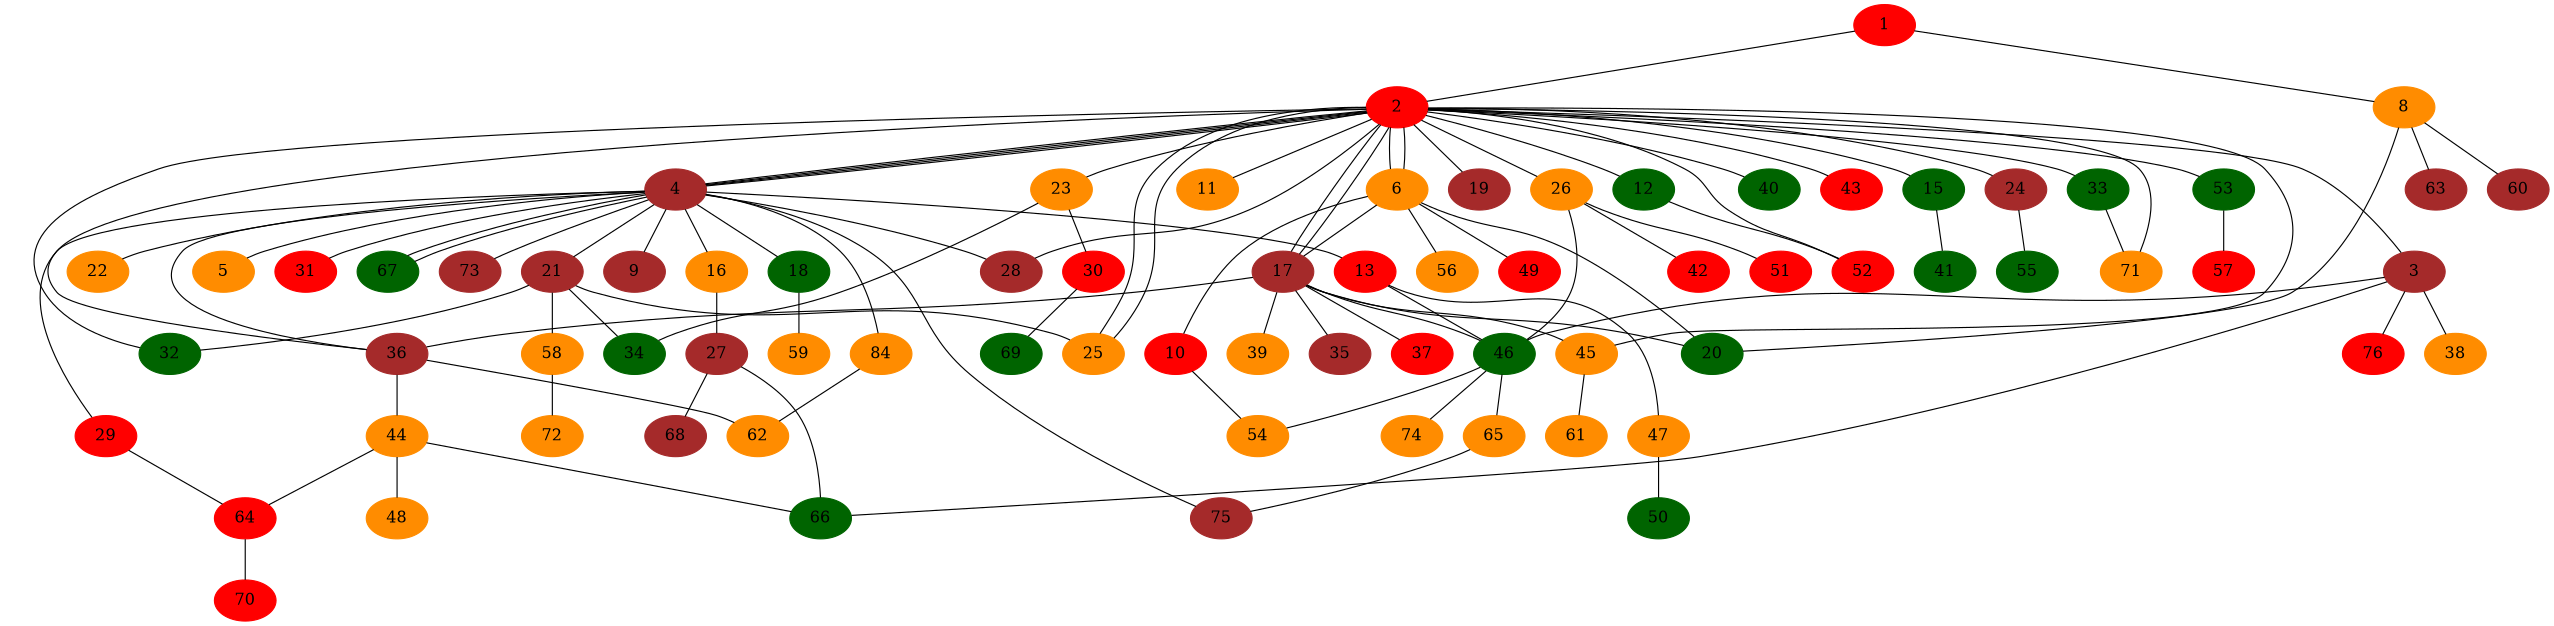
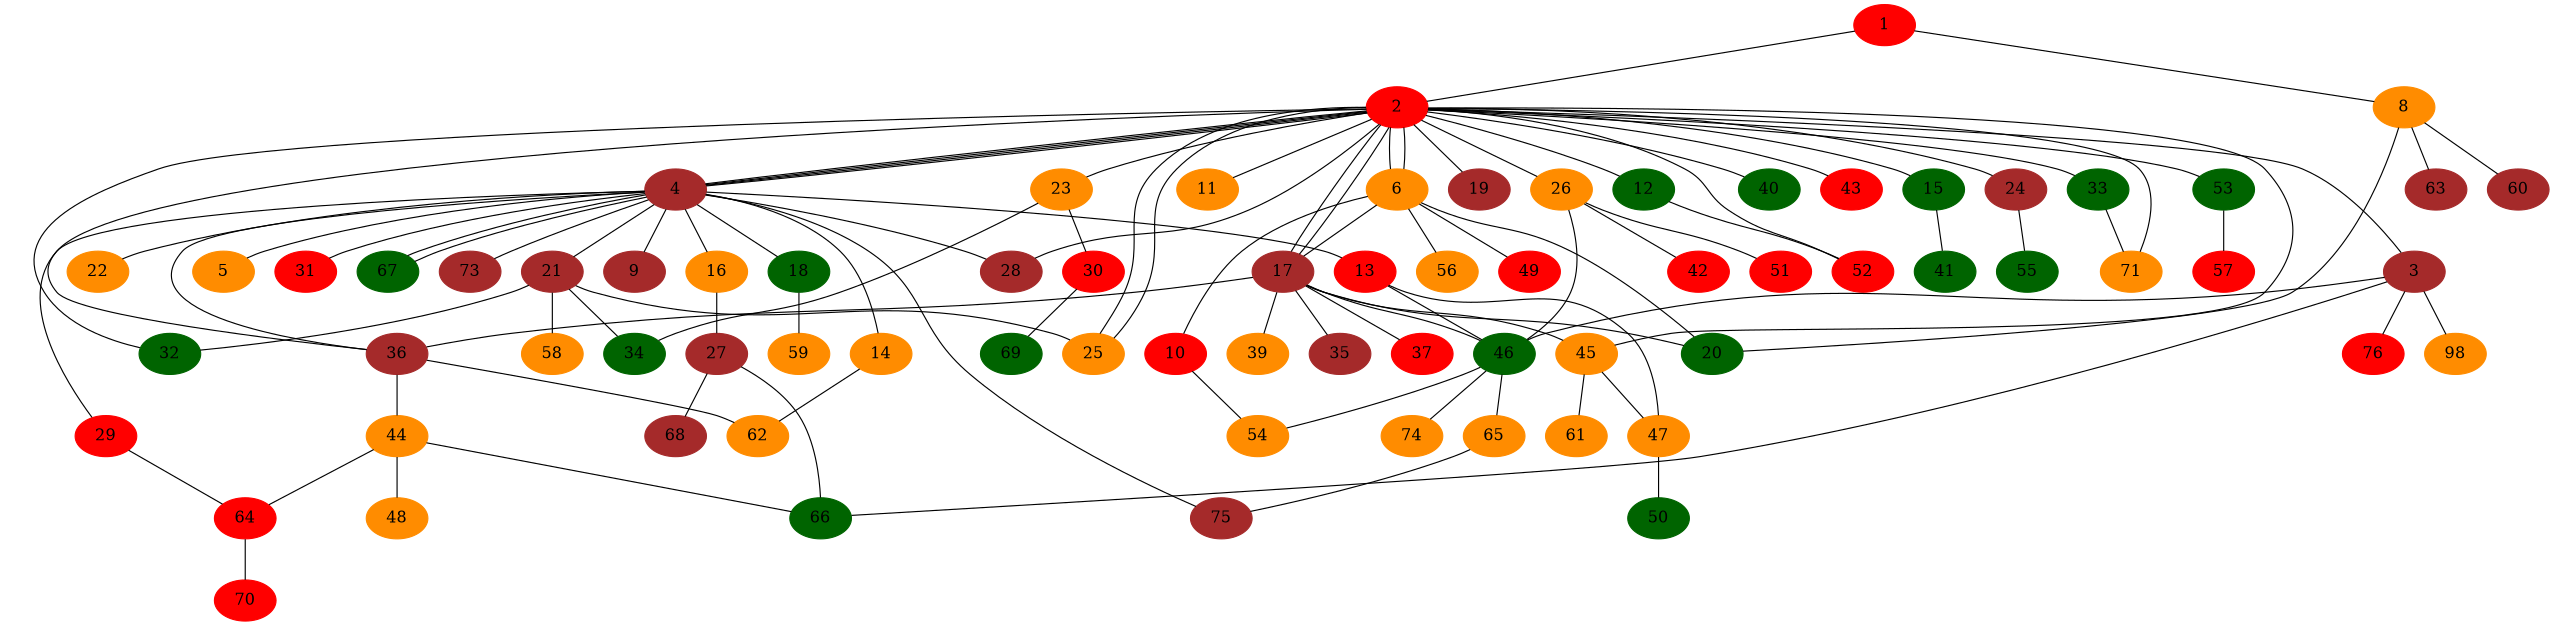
  graph {
    node [color=darkorange style=filled]
    1 [color=red]
    2 [color=red]
    8
    3 [color=brown]
    4 [color=brown]
    6
    11
    12 [color=darkgreen]
    15 [color=darkgreen]
    17 [color=brown]
    19 [color=brown]
    23
    24 [color=brown]
    25
    26
    28 [color=brown]
    32 [color=darkgreen]
    33 [color=darkgreen]
    36 [color=brown]
    40 [color=darkgreen]
    43 [color=red]
    45
    52 [color=red]
    53 [color=darkgreen]
    71
    20 [color=darkgreen]
    60 [color=brown]
    63 [color=brown]
-   38
+   38 [label=98]
    46 [color=darkgreen]
    66 [color=darkgreen]
    76 [color=red]
    5
    9 [color=brown]
    13 [color=red]
-   14 [label=84]
+   14
    16
    18 [color=darkgreen]
    21 [color=brown]
    22
    29 [color=red]
    31 [color=red]
    67 [color=darkgreen]
    73 [color=brown]
    75 [color=brown]
    10 [color=red]
    49 [color=red]
    56
    41 [color=darkgreen]
    35 [color=brown]
    37 [color=red]
    39
    34 [color=darkgreen]
    30 [color=red]
    55 [color=darkgreen]
    42 [color=red]
    51 [color=red]
    44
    62
    47
    61
    57 [color=red]
    54
    65
    74
    27 [color=brown]
    59
    58
    64 [color=red]
    48
    50 [color=darkgreen]
    68 [color=brown]
-   72
    69 [color=darkgreen]
    70 [color=red]
    1 -- 2
    1 -- 8
    2 -- 3
    2 -- 4
    2 -- 4
    2 -- 4
    2 -- 4
    2 -- 6
    2 -- 6
    2 -- 11
    2 -- 12
    2 -- 15
    2 -- 17
    2 -- 17
    2 -- 19
    2 -- 23
    2 -- 24
    2 -- 25
    2 -- 25
    2 -- 26
    2 -- 28
    2 -- 32
    2 -- 33
    2 -- 36
    2 -- 40
    2 -- 43
    2 -- 45
    2 -- 52
    2 -- 53
    2 -- 71
    8 -- 20
    8 -- 60
    8 -- 63
    3 -- 38
    3 -- 46
    3 -- 66
    3 -- 76
    4 -- 28
    4 -- 36
    4 -- 5
    4 -- 9
    4 -- 13
    4 -- 14
    4 -- 16
    4 -- 18
    4 -- 21
    4 -- 22
    4 -- 29
    4 -- 31
    4 -- 67
    4 -- 67
    4 -- 73
    4 -- 75
    6 -- 17
    6 -- 20
    6 -- 10
    6 -- 49
    6 -- 56
    12 -- 52
    15 -- 41
    17 -- 36
    17 -- 45
    17 -- 20
    17 -- 46
    17 -- 35
    17 -- 37
    17 -- 39
    23 -- 34
    23 -- 30
    24 -- 55
    26 -- 46
    26 -- 42
    26 -- 51
    33 -- 71
    36 -- 44
    36 -- 62
+   45 -- 47
    45 -- 61
    53 -- 57
    46 -- 54
    46 -- 65
    46 -- 74
    13 -- 46
    13 -- 47
    14 -- 62
    16 -- 27
    18 -- 59
    21 -- 25
    21 -- 32
    21 -- 34
    21 -- 58
    29 -- 64
    10 -- 54
    30 -- 69
    44 -- 66
    44 -- 64
    44 -- 48
    47 -- 50
    65 -- 75
    27 -- 66
    27 -- 68
-   58 -- 72
    64 -- 70
  }
